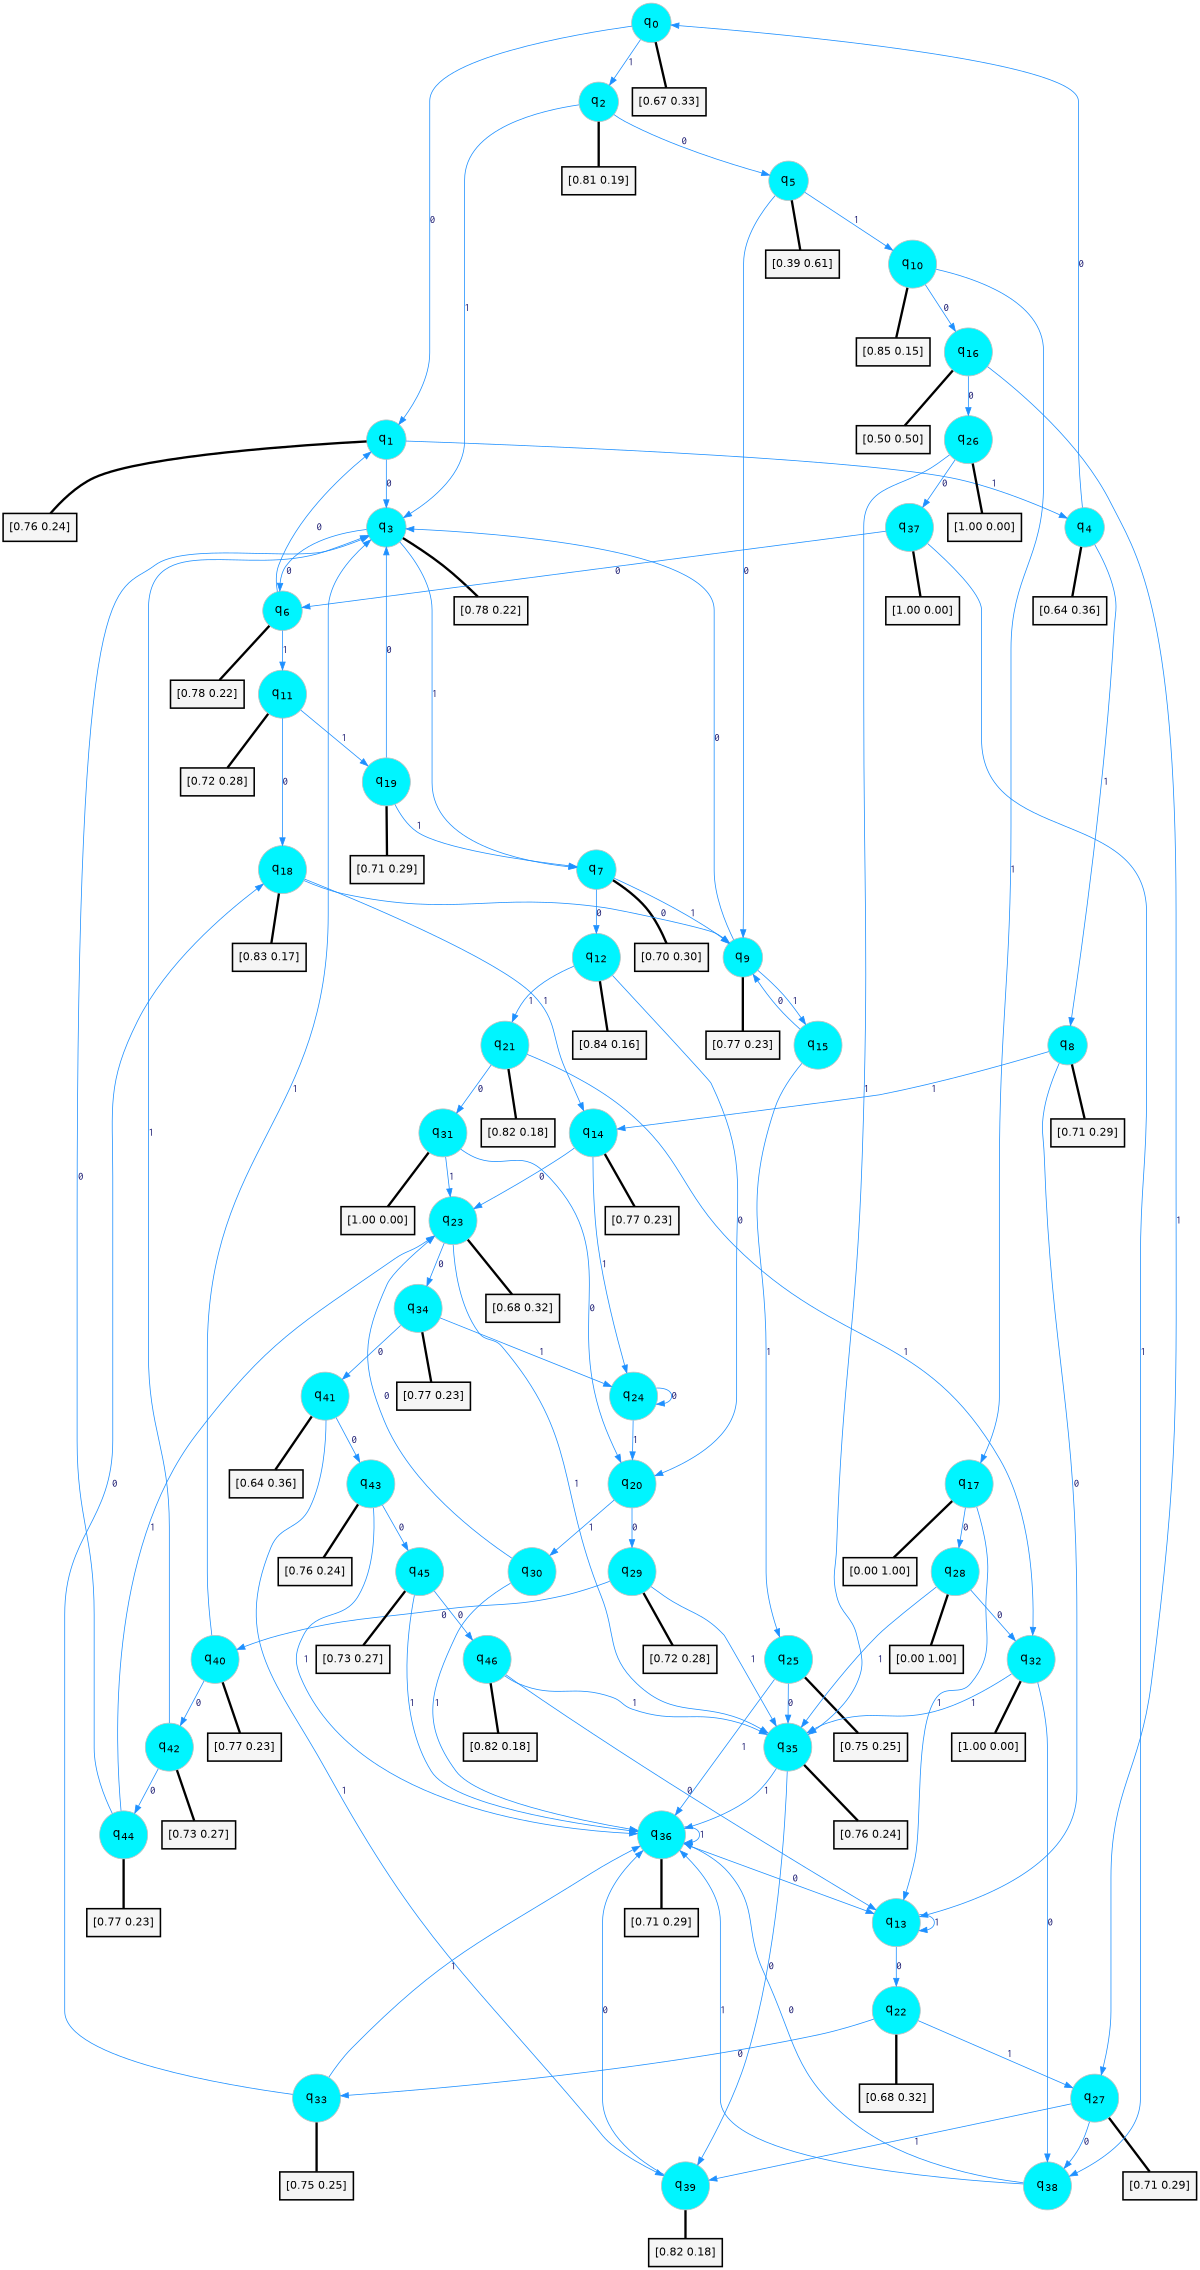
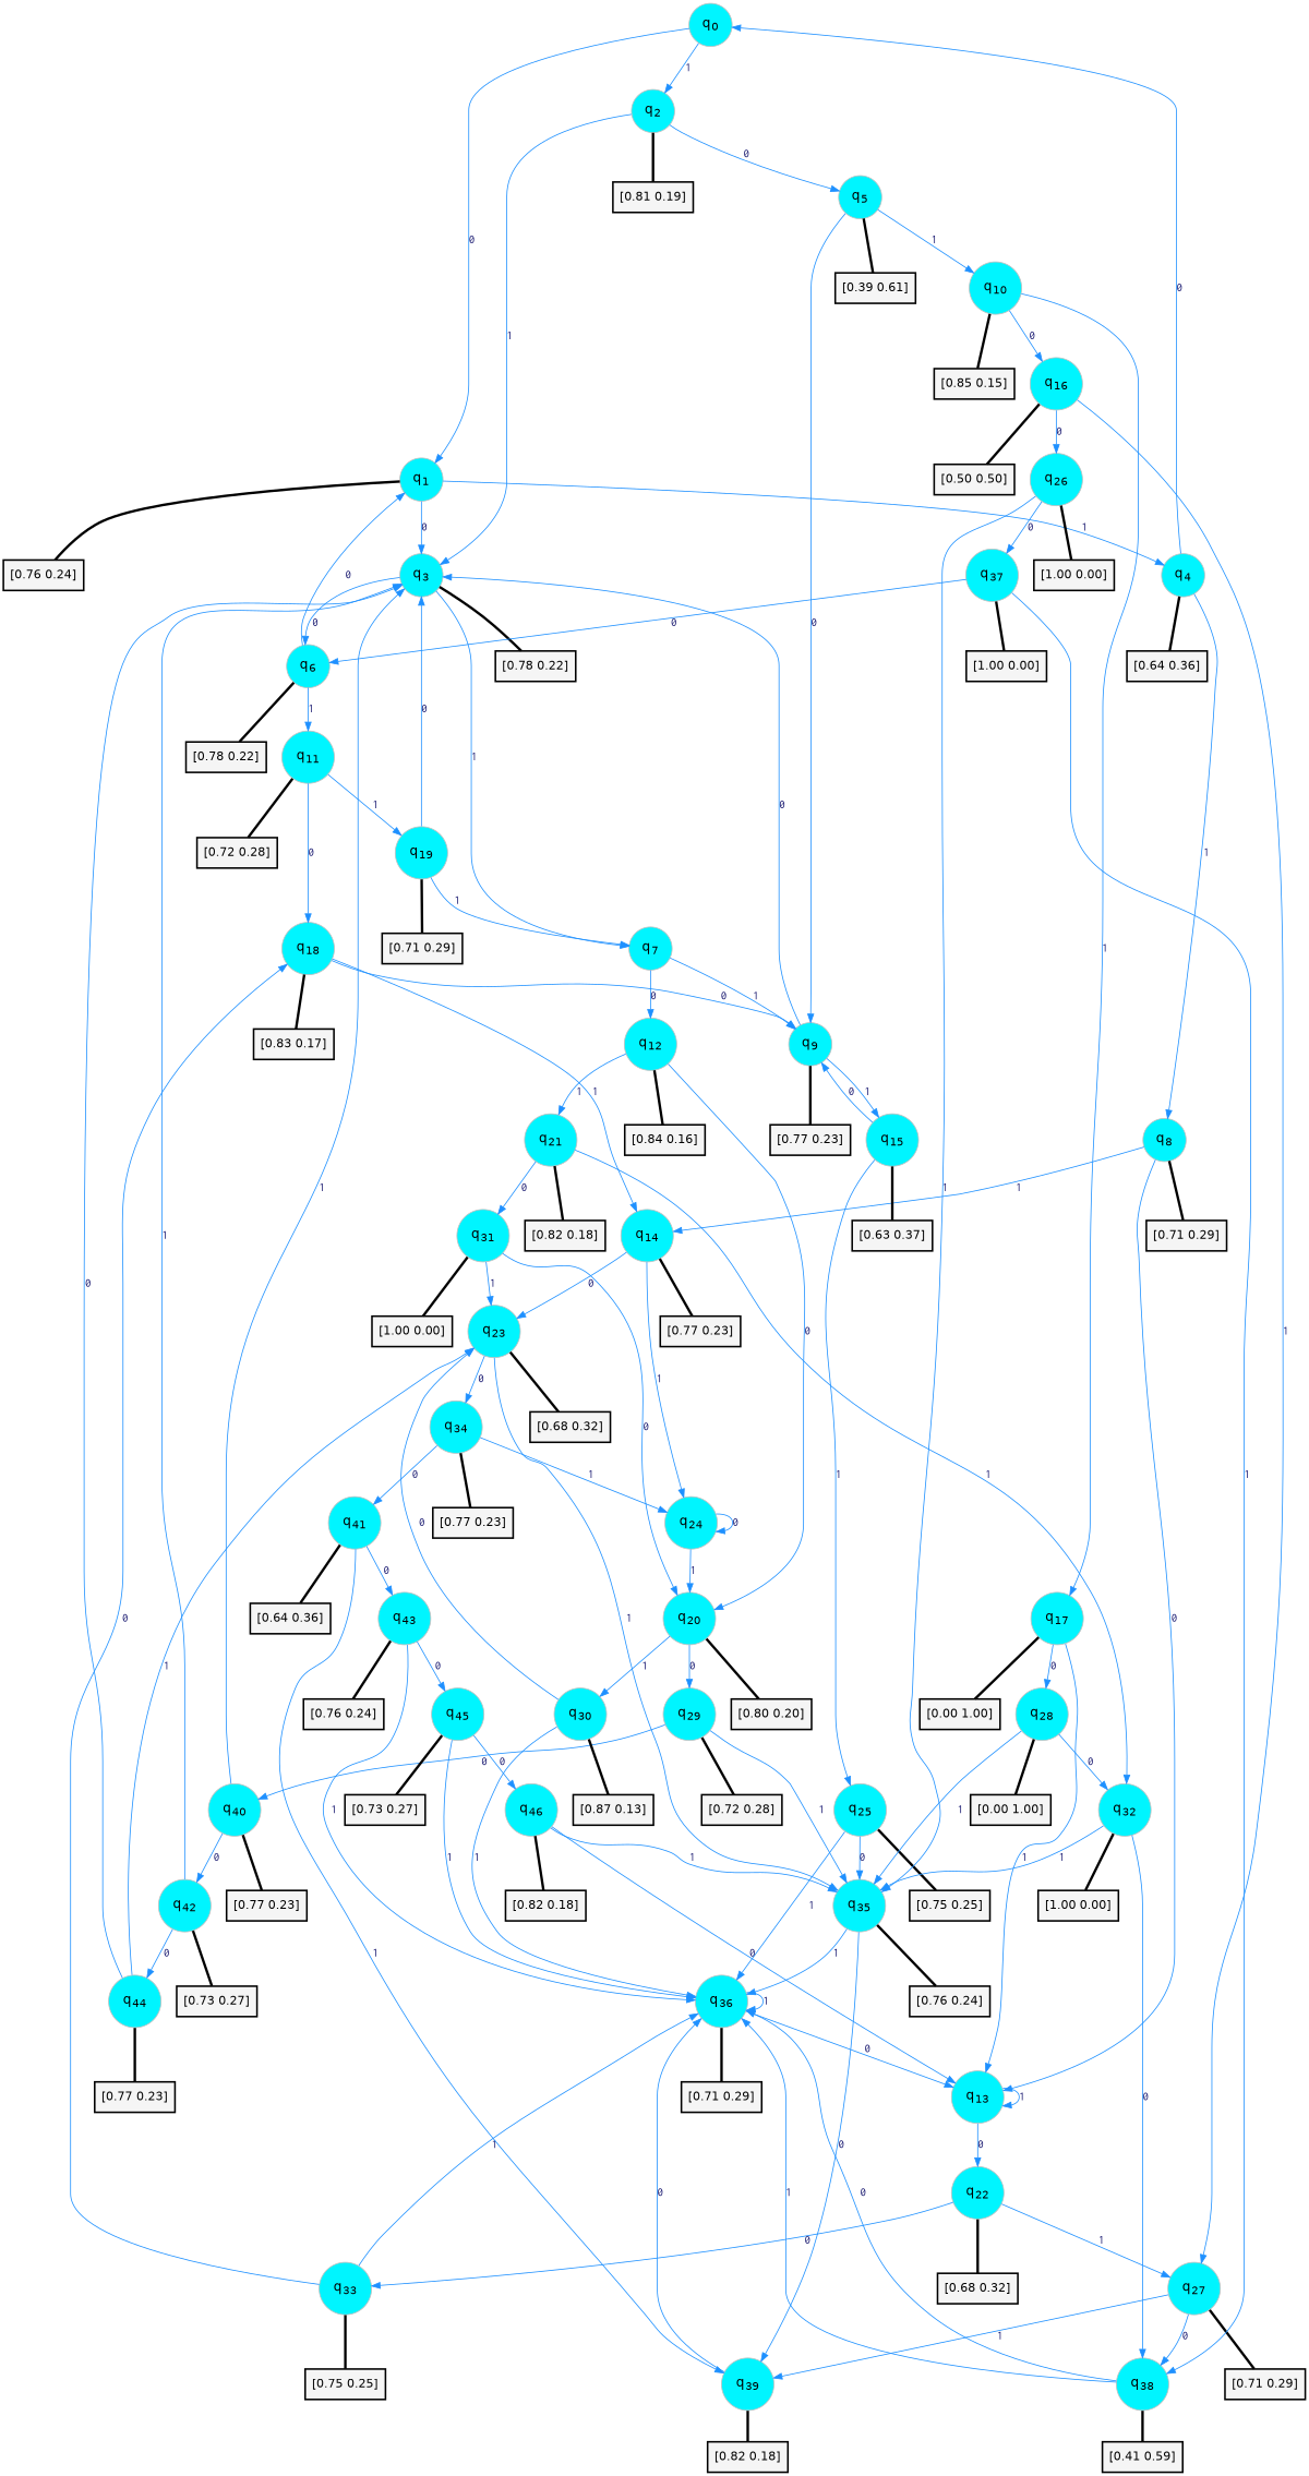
  digraph {
    rankdir=TD
    node [color=gray fillcolor=turquoise1 fontcolor=black fontname=Helvetica fontsize=16 fontweight=bold shape=circle style=filled]
    edge [arrowsize=1 color=dodgerblue1 fontcolor=midnightblue fontname=courier fontweight=bold penwidth=1 style=solid weight=20]
    n1 [label=<q<SUB>0</SUB>>]
    n2 [label=<q<SUB>1</SUB>>]
    n3 [label=<q<SUB>2</SUB>>]
-   n4 [color=black fillcolor=whitesmoke fontsize=14 label="[0.67 0.33]" penwidth=2 shape=box]
    n5 [label=<q<SUB>3</SUB>>]
    n6 [label=<q<SUB>4</SUB>>]
    n7 [color=black fillcolor=whitesmoke fontsize=14 label="[0.76 0.24]" penwidth=2 shape=box]
    n8 [label=<q<SUB>5</SUB>>]
    n9 [color=black fillcolor=whitesmoke fontsize=14 label="[0.81 0.19]" penwidth=2 shape=box]
    n10 [label=<q<SUB>6</SUB>>]
    n11 [label=<q<SUB>7</SUB>>]
    n12 [color=black fillcolor=whitesmoke fontsize=14 label="[0.78 0.22]" penwidth=2 shape=box]
    n13 [label=<q<SUB>8</SUB>>]
    n14 [color=black fillcolor=whitesmoke fontsize=14 label="[0.64 0.36]" penwidth=2 shape=box]
    n15 [label=<q<SUB>9</SUB>>]
    n16 [label=<q<SUB>10</SUB>>]
    n17 [color=black fillcolor=whitesmoke fontsize=14 label="[0.39 0.61]" penwidth=2 shape=box]
    n18 [label=<q<SUB>11</SUB>>]
    n19 [color=black fillcolor=whitesmoke fontsize=14 label="[0.78 0.22]" penwidth=2 shape=box]
    n20 [label=<q<SUB>12</SUB>>]
-   n21 [color=black fillcolor=whitesmoke fontsize=14 label="[0.70 0.30]" penwidth=2 shape=box]
    n22 [label=<q<SUB>13</SUB>>]
    n23 [label=<q<SUB>14</SUB>>]
    n24 [color=black fillcolor=whitesmoke fontsize=14 label="[0.71 0.29]" penwidth=2 shape=box]
    n25 [label=<q<SUB>15</SUB>>]
    n26 [color=black fillcolor=whitesmoke fontsize=14 label="[0.77 0.23]" penwidth=2 shape=box]
    n27 [label=<q<SUB>16</SUB>>]
    n28 [label=<q<SUB>17</SUB>>]
    n29 [color=black fillcolor=whitesmoke fontsize=14 label="[0.85 0.15]" penwidth=2 shape=box]
    n30 [label=<q<SUB>18</SUB>>]
    n31 [label=<q<SUB>19</SUB>>]
    n32 [color=black fillcolor=whitesmoke fontsize=14 label="[0.72 0.28]" penwidth=2 shape=box]
    n33 [label=<q<SUB>20</SUB>>]
    n34 [label=<q<SUB>21</SUB>>]
    n35 [color=black fillcolor=whitesmoke fontsize=14 label="[0.84 0.16]" penwidth=2 shape=box]
    n36 [label=<q<SUB>22</SUB>>]
    n37 [label=<q<SUB>23</SUB>>]
    n38 [label=<q<SUB>24</SUB>>]
    n39 [color=black fillcolor=whitesmoke fontsize=14 label="[0.77 0.23]" penwidth=2 shape=box]
    n40 [label=<q<SUB>25</SUB>>]
+   n41 [color=black fillcolor=whitesmoke fontsize=14 label="[0.63 0.37]" penwidth=2 shape=box]
    n42 [label=<q<SUB>26</SUB>>]
    n43 [label=<q<SUB>27</SUB>>]
    n44 [color=black fillcolor=whitesmoke fontsize=14 label="[0.50 0.50]" penwidth=2 shape=box]
    n45 [label=<q<SUB>28</SUB>>]
    n46 [color=black fillcolor=whitesmoke fontsize=14 label="[0.00 1.00]" penwidth=2 shape=box]
    n47 [color=black fillcolor=whitesmoke fontsize=14 label="[0.83 0.17]" penwidth=2 shape=box]
    n48 [color=black fillcolor=whitesmoke fontsize=14 label="[0.71 0.29]" penwidth=2 shape=box]
    n49 [label=<q<SUB>29</SUB>>]
    n50 [label=<q<SUB>30</SUB>>]
+   n51 [color=black fillcolor=whitesmoke fontsize=14 label="[0.80 0.20]" penwidth=2 shape=box]
    n52 [label=<q<SUB>31</SUB>>]
    n53 [label=<q<SUB>32</SUB>>]
    n54 [color=black fillcolor=whitesmoke fontsize=14 label="[0.82 0.18]" penwidth=2 shape=box]
    n55 [label=<q<SUB>33</SUB>>]
    n56 [color=black fillcolor=whitesmoke fontsize=14 label="[0.68 0.32]" penwidth=2 shape=box]
    n57 [label=<q<SUB>34</SUB>>]
    n58 [label=<q<SUB>35</SUB>>]
    n59 [color=black fillcolor=whitesmoke fontsize=14 label="[0.68 0.32]" penwidth=2 shape=box]
    n60 [label=<q<SUB>36</SUB>>]
    n61 [color=black fillcolor=whitesmoke fontsize=14 label="[0.75 0.25]" penwidth=2 shape=box]
    n62 [label=<q<SUB>37</SUB>>]
    n63 [color=black fillcolor=whitesmoke fontsize=14 label="[1.00 0.00]" penwidth=2 shape=box]
    n64 [label=<q<SUB>38</SUB>>]
    n65 [label=<q<SUB>39</SUB>>]
    n66 [color=black fillcolor=whitesmoke fontsize=14 label="[0.71 0.29]" penwidth=2 shape=box]
    n67 [color=black fillcolor=whitesmoke fontsize=14 label="[0.00 1.00]" penwidth=2 shape=box]
    n68 [label=<q<SUB>40</SUB>>]
    n69 [color=black fillcolor=whitesmoke fontsize=14 label="[0.72 0.28]" penwidth=2 shape=box]
+   n70 [color=black fillcolor=whitesmoke fontsize=14 label="[0.87 0.13]" penwidth=2 shape=box]
    n71 [color=black fillcolor=whitesmoke fontsize=14 label="[1.00 0.00]" penwidth=2 shape=box]
    n72 [color=black fillcolor=whitesmoke fontsize=14 label="[1.00 0.00]" penwidth=2 shape=box]
    n73 [color=black fillcolor=whitesmoke fontsize=14 label="[0.75 0.25]" penwidth=2 shape=box]
    n74 [label=<q<SUB>41</SUB>>]
    n75 [color=black fillcolor=whitesmoke fontsize=14 label="[0.77 0.23]" penwidth=2 shape=box]
    n76 [color=black fillcolor=whitesmoke fontsize=14 label="[0.76 0.24]" penwidth=2 shape=box]
    n77 [color=black fillcolor=whitesmoke fontsize=14 label="[0.71 0.29]" penwidth=2 shape=box]
    n78 [color=black fillcolor=whitesmoke fontsize=14 label="[1.00 0.00]" penwidth=2 shape=box]
+   n79 [color=black fillcolor=whitesmoke fontsize=14 label="[0.41 0.59]" penwidth=2 shape=box]
    n80 [color=black fillcolor=whitesmoke fontsize=14 label="[0.82 0.18]" penwidth=2 shape=box]
    n81 [label=<q<SUB>42</SUB>>]
    n82 [color=black fillcolor=whitesmoke fontsize=14 label="[0.77 0.23]" penwidth=2 shape=box]
    n83 [label=<q<SUB>43</SUB>>]
    n84 [color=black fillcolor=whitesmoke fontsize=14 label="[0.64 0.36]" penwidth=2 shape=box]
    n85 [label=<q<SUB>44</SUB>>]
    n86 [color=black fillcolor=whitesmoke fontsize=14 label="[0.73 0.27]" penwidth=2 shape=box]
    n87 [label=<q<SUB>45</SUB>>]
    n88 [color=black fillcolor=whitesmoke fontsize=14 label="[0.76 0.24]" penwidth=2 shape=box]
    n89 [color=black fillcolor=whitesmoke fontsize=14 label="[0.77 0.23]" penwidth=2 shape=box]
    n90 [label=<q<SUB>46</SUB>>]
    n91 [color=black fillcolor=whitesmoke fontsize=14 label="[0.73 0.27]" penwidth=2 shape=box]
    n92 [color=black fillcolor=whitesmoke fontsize=14 label="[0.82 0.18]" penwidth=2 shape=box]
    n1 -> n2 [label=0]
    n1 -> n3 [label=1]
-   n1 -> n4 [arrowhead=none color=black penwidth=3]
    n2 -> n5 [label=0]
    n2 -> n6 [label=1]
    n2 -> n7 [arrowhead=none color=black penwidth=3]
    n3 -> n5 [label=1]
    n3 -> n8 [label=0]
    n3 -> n9 [arrowhead=none color=black penwidth=3]
    n5 -> n10 [label=0]
    n5 -> n11 [label=1]
    n5 -> n12 [arrowhead=none color=black penwidth=3]
    n6 -> n1 [label=0]
    n6 -> n13 [label=1]
    n6 -> n14 [arrowhead=none color=black penwidth=3]
    n8 -> n15 [label=0]
    n8 -> n16 [label=1]
    n8 -> n17 [arrowhead=none color=black penwidth=3]
    n10 -> n2 [label=0]
    n10 -> n18 [label=1]
    n10 -> n19 [arrowhead=none color=black penwidth=3]
    n11 -> n15 [label=1]
    n11 -> n20 [label=0]
-   n11 -> n21 [arrowhead=none color=black penwidth=3]
    n13 -> n22 [label=0]
    n13 -> n23 [label=1]
    n13 -> n24 [arrowhead=none color=black penwidth=3]
    n15 -> n5 [label=0]
    n15 -> n25 [label=1]
    n15 -> n26 [arrowhead=none color=black penwidth=3]
    n16 -> n27 [label=0]
    n16 -> n28 [label=1]
    n16 -> n29 [arrowhead=none color=black penwidth=3]
    n18 -> n30 [label=0]
    n18 -> n31 [label=1]
    n18 -> n32 [arrowhead=none color=black penwidth=3]
    n20 -> n33 [label=0]
    n20 -> n34 [label=1]
    n20 -> n35 [arrowhead=none color=black penwidth=3]
    n22 -> n22 [label=1]
    n22 -> n36 [label=0]
    n23 -> n37 [label=0]
    n23 -> n38 [label=1]
    n23 -> n39 [arrowhead=none color=black penwidth=3]
    n25 -> n15 [label=0]
    n25 -> n40 [label=1]
+   n25 -> n41 [arrowhead=none color=black penwidth=3]
    n27 -> n42 [label=0]
    n27 -> n43 [label=1]
    n27 -> n44 [arrowhead=none color=black penwidth=3]
    n28 -> n22 [label=1]
    n28 -> n45 [label=0]
    n28 -> n46 [arrowhead=none color=black penwidth=3]
    n30 -> n15 [label=0]
    n30 -> n23 [label=1]
    n30 -> n47 [arrowhead=none color=black penwidth=3]
    n31 -> n5 [label=0]
    n31 -> n11 [label=1]
    n31 -> n48 [arrowhead=none color=black penwidth=3]
    n33 -> n49 [label=0]
    n33 -> n50 [label=1]
+   n33 -> n51 [arrowhead=none color=black penwidth=3]
    n34 -> n52 [label=0]
    n34 -> n53 [label=1]
    n34 -> n54 [arrowhead=none color=black penwidth=3]
    n36 -> n43 [label=1]
    n36 -> n55 [label=0]
    n36 -> n56 [arrowhead=none color=black penwidth=3]
    n37 -> n57 [label=0]
    n37 -> n58 [label=1]
    n37 -> n59 [arrowhead=none color=black penwidth=3]
    n38 -> n33 [label=1]
    n38 -> n38 [label=0]
    n40 -> n58 [label=0]
    n40 -> n60 [label=1]
    n40 -> n61 [arrowhead=none color=black penwidth=3]
    n42 -> n58 [label=1]
    n42 -> n62 [label=0]
    n42 -> n63 [arrowhead=none color=black penwidth=3]
    n43 -> n64 [label=0]
    n43 -> n65 [label=1]
    n43 -> n66 [arrowhead=none color=black penwidth=3]
    n45 -> n53 [label=0]
    n45 -> n58 [label=1]
    n45 -> n67 [arrowhead=none color=black penwidth=3]
    n49 -> n58 [label=1]
    n49 -> n68 [label=0]
    n49 -> n69 [arrowhead=none color=black penwidth=3]
    n50 -> n37 [label=0]
    n50 -> n60 [label=1]
+   n50 -> n70 [arrowhead=none color=black penwidth=3]
    n52 -> n33 [label=0]
    n52 -> n37 [label=1]
    n52 -> n71 [arrowhead=none color=black penwidth=3]
    n53 -> n58 [label=1]
    n53 -> n64 [label=0]
    n53 -> n72 [arrowhead=none color=black penwidth=3]
    n55 -> n30 [label=0]
    n55 -> n60 [label=1]
    n55 -> n73 [arrowhead=none color=black penwidth=3]
    n57 -> n38 [label=1]
    n57 -> n74 [label=0]
    n57 -> n75 [arrowhead=none color=black penwidth=3]
    n58 -> n60 [label=1]
    n58 -> n65 [label=0]
    n58 -> n76 [arrowhead=none color=black penwidth=3]
    n60 -> n22 [label=0]
    n60 -> n60 [label=1]
    n60 -> n77 [arrowhead=none color=black penwidth=3]
    n62 -> n10 [label=0]
    n62 -> n64 [label=1]
    n62 -> n78 [arrowhead=none color=black penwidth=3]
    n64 -> n60 [label=0]
    n64 -> n60 [label=1]
+   n64 -> n79 [arrowhead=none color=black penwidth=3]
    n65 -> n60 [label=0]
    n65 -> n80 [arrowhead=none color=black penwidth=3]
    n68 -> n5 [label=1]
    n68 -> n81 [label=0]
    n68 -> n82 [arrowhead=none color=black penwidth=3]
    n74 -> n65 [label=1]
    n74 -> n83 [label=0]
    n74 -> n84 [arrowhead=none color=black penwidth=3]
    n81 -> n5 [label=1]
    n81 -> n85 [label=0]
    n81 -> n86 [arrowhead=none color=black penwidth=3]
    n83 -> n60 [label=1]
    n83 -> n87 [label=0]
    n83 -> n88 [arrowhead=none color=black penwidth=3]
    n85 -> n5 [label=0]
    n85 -> n37 [label=1]
    n85 -> n89 [arrowhead=none color=black penwidth=3]
    n87 -> n60 [label=1]
    n87 -> n90 [label=0]
    n87 -> n91 [arrowhead=none color=black penwidth=3]
    n90 -> n22 [label=0]
    n90 -> n58 [label=1]
    n90 -> n92 [arrowhead=none color=black penwidth=3]
  }
